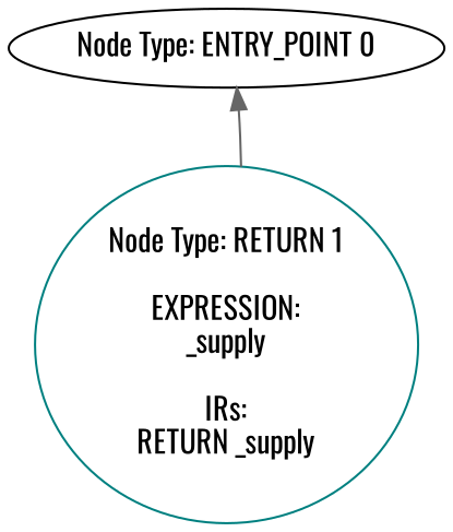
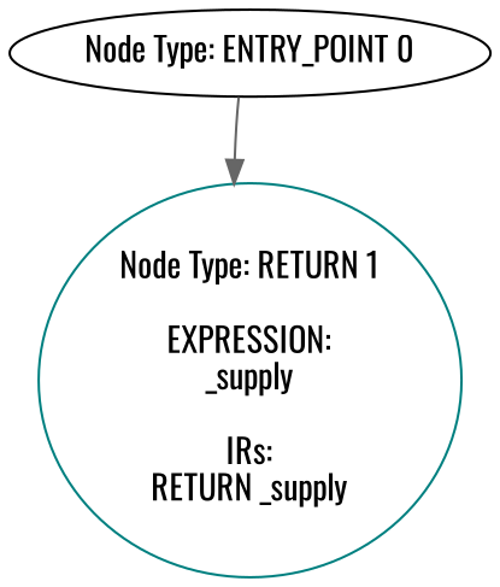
  digraph {
    fontname=Oswald
    node [fontname=Oswald]
    n1 [label="Node Type: ENTRY_POINT 0\n" color=black]
    n2 [label="Node Type: RETURN 1\n\nEXPRESSION:\n_supply\n\nIRs:\nRETURN _supply" color=teal]
-   n2 -> n1 [color=gray40 fontname=Oswald]
+   n1 -> n2 [color=gray40 fontname=Oswald]
  }
